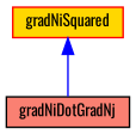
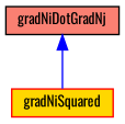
  digraph {
    rankdir=TB
    fontname=Oswald
    node [fontname=Oswald fontsize=10 shape=record style=filled]
    n1 [color=black fillcolor=salmon fontcolor=black height=0.2 label=gradNiDotGradNj width=0.4]
    n2 [color=red height=0.2 label=gradNiSquared width=0.4 fillcolor=gold]
-   n2 -> n1 [color=blue dir=back fontname=Oswald fontsize=10 labelfontname=Helvetica labelfontsize=10 style=solid]
+   n1 -> n2 [color=blue dir=back fontname=Oswald fontsize=10 labelfontname=Helvetica labelfontsize=10 style=solid]
  }
